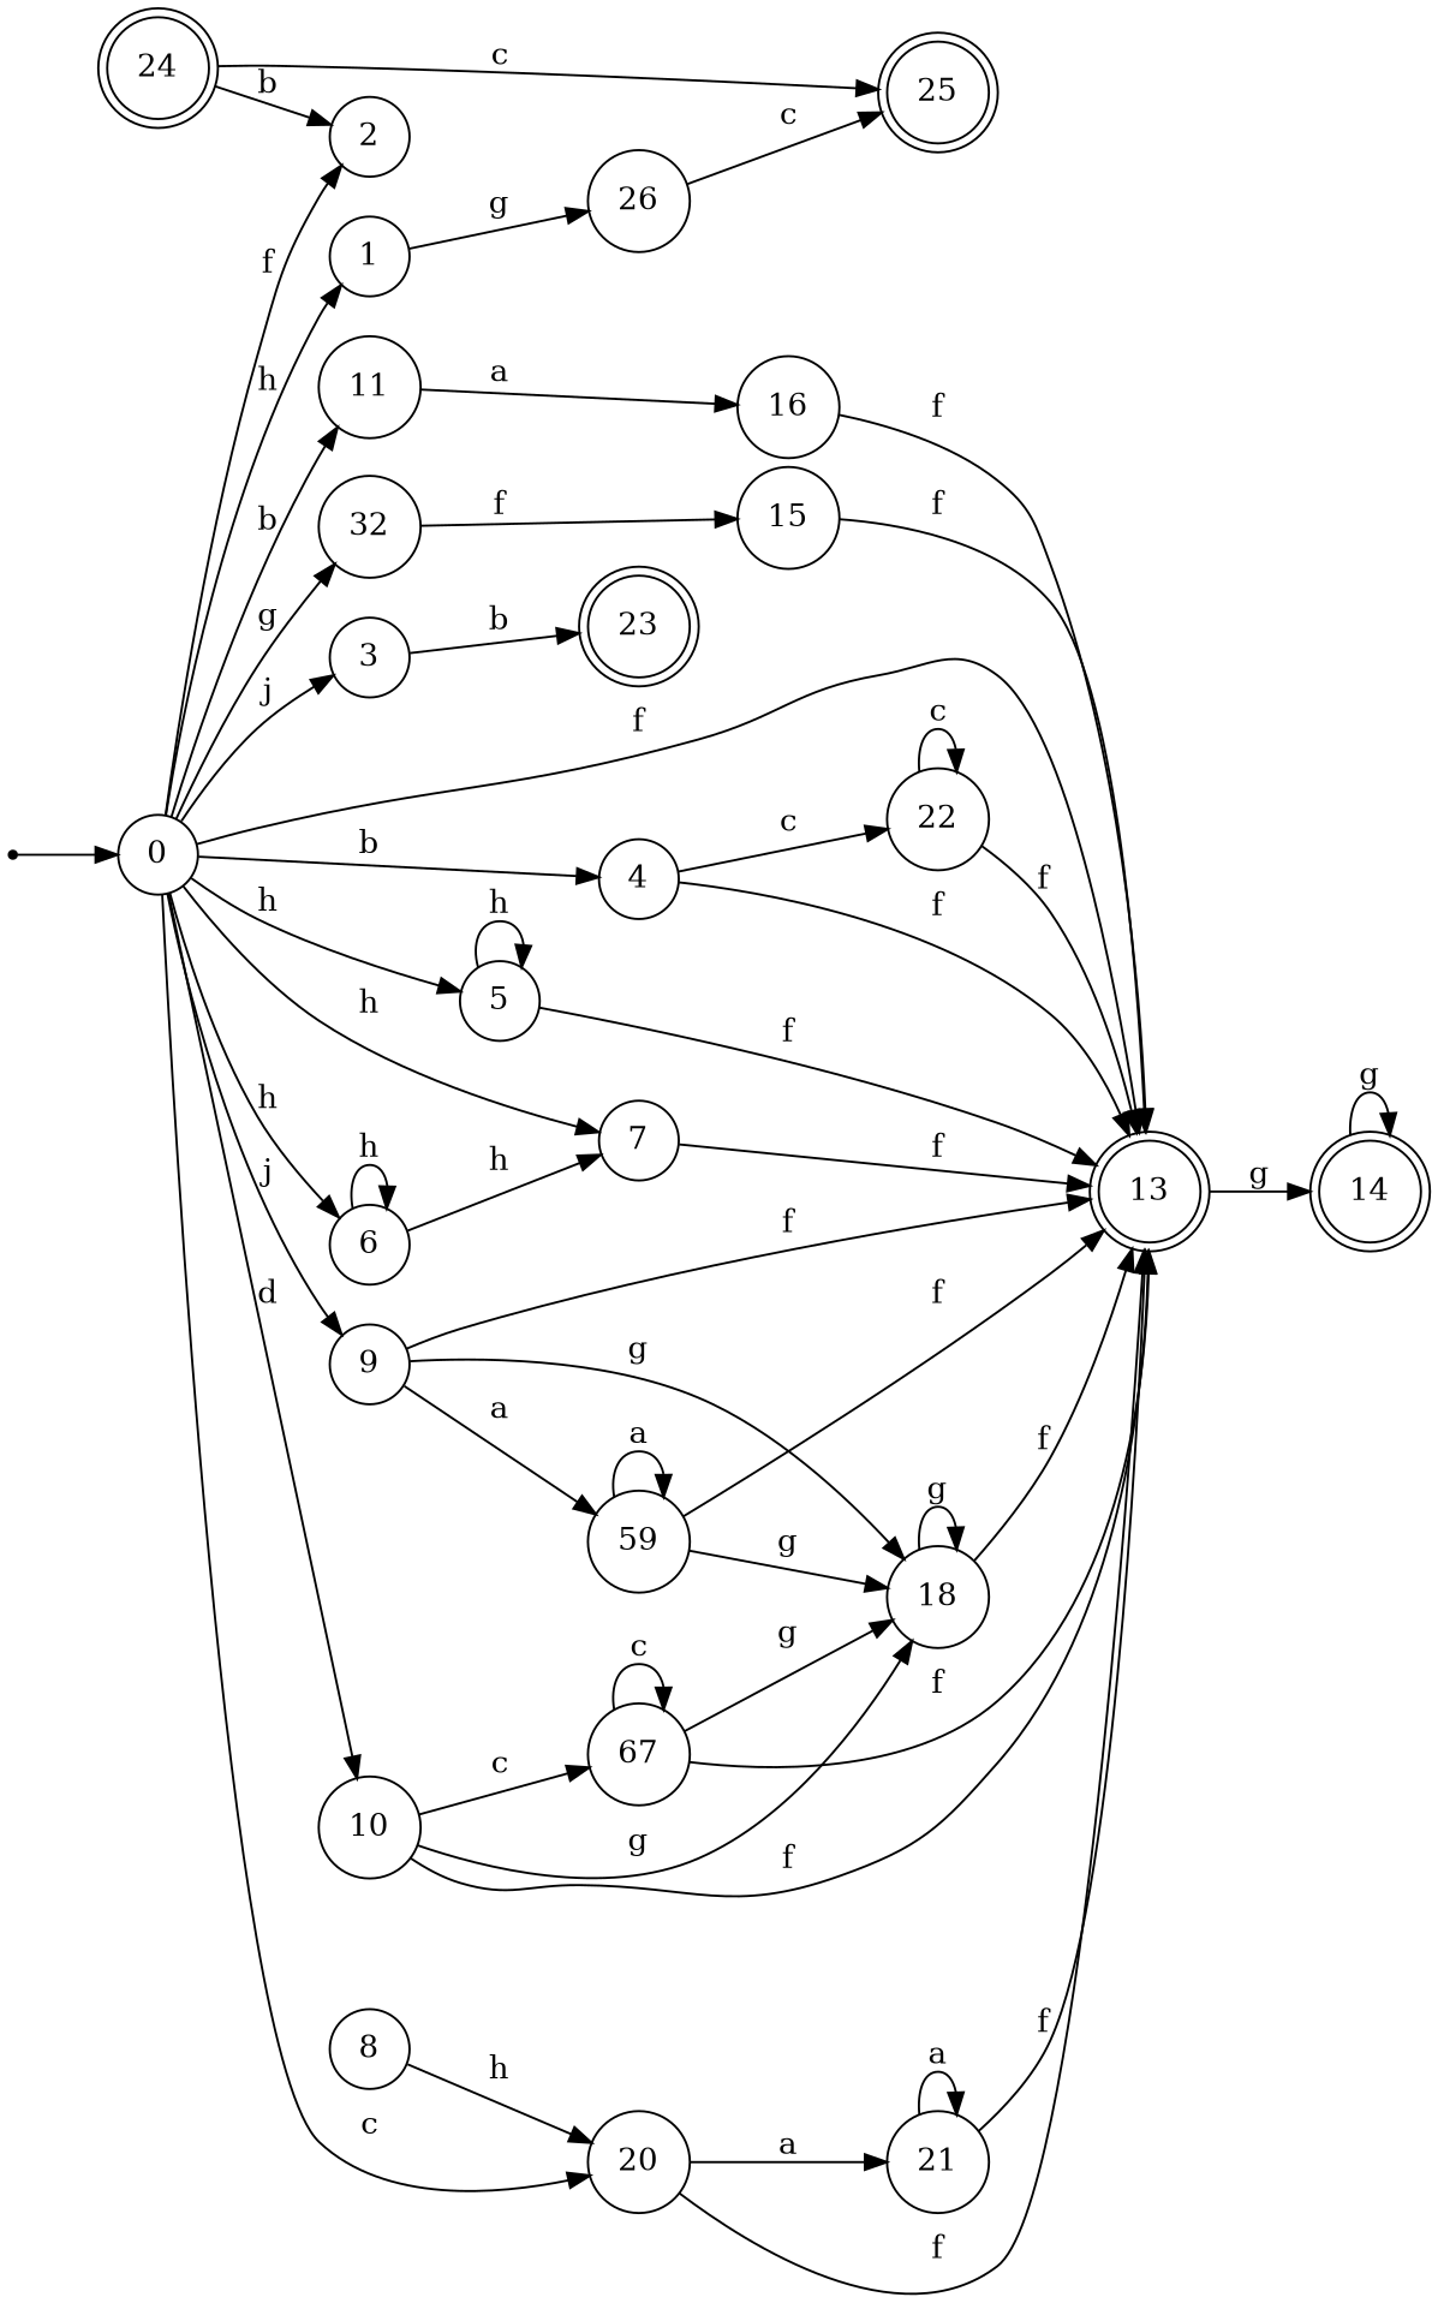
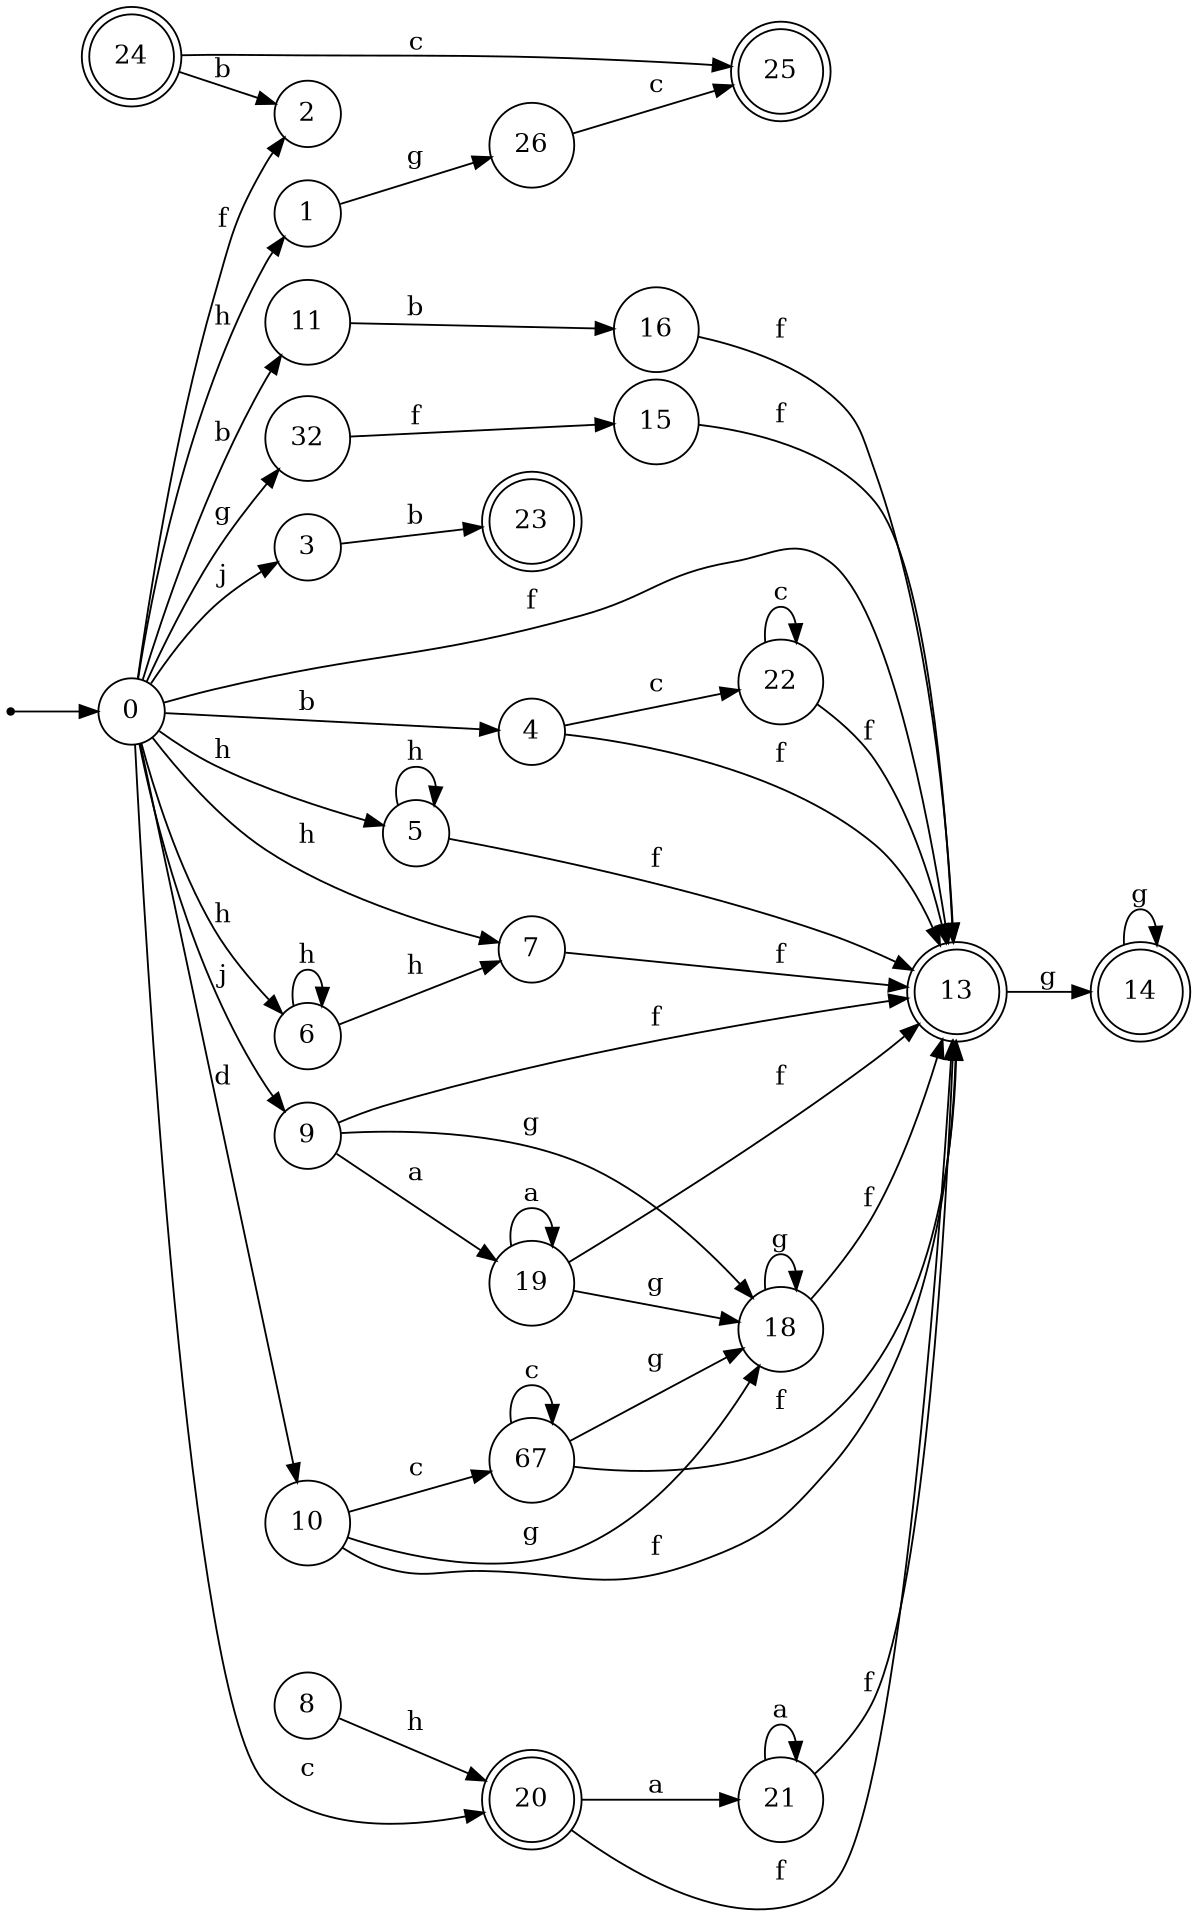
  digraph {
    rankdir=LR
    node [shape=circle]
    dummy0 [shape=point]
    0
    1
    2
    3
    4
    5
    6
    7
    9
    10
    11
    n13 [label=32]
    13 [shape=doublecircle]
-   20
+   20 [shape=doublecircle]
    26
    23 [shape=doublecircle]
    22
    8
    18
-   19 [label=59]
+   19
    n22 [label=67]
    16
    15
    14 [shape=doublecircle]
    25 [shape=doublecircle]
    24 [shape=doublecircle]
    21
    dummy0 -> 0
    0 -> 1 [label=h]
    0 -> 2 [label=f]
    0 -> 3 [label=j]
    0 -> 4 [label=b]
    0 -> 5 [label=h]
    0 -> 6 [label=h]
    0 -> 7 [label=h]
    0 -> 9 [label=j]
    0 -> 10 [label=d]
    0 -> 11 [label=b]
    0 -> n13 [label=g]
    0 -> 13 [label=f]
    0 -> 20 [label=c]
    1 -> 26 [label=g]
    3 -> 23 [label=b]
    4 -> 13 [label=f]
    4 -> 22 [label=c]
    5 -> 5 [label=h]
    5 -> 13 [label=f]
    6 -> 6 [label=h]
    6 -> 7 [label=h]
    7 -> 13 [label=f]
    9 -> 13 [label=f]
    9 -> 18 [label=g]
    9 -> 19 [label=a]
    10 -> 13 [label=f]
    10 -> 18 [label=g]
    10 -> n22 [label=c]
-   11 -> 16 [label=a]
+   11 -> 16 [label=b]
    n13 -> 15 [label=f]
    13 -> 14 [label=g]
    20 -> 13 [label=f]
    20 -> 21 [label=a]
    26 -> 25 [label=c]
    22 -> 13 [label=f]
    22 -> 22 [label=c]
    8 -> 20 [label=h]
    18 -> 13 [label=f]
    18 -> 18 [label=g]
    19 -> 13 [label=f]
    19 -> 18 [label=g]
    19 -> 19 [label=a]
    n22 -> 13 [label=f]
    n22 -> 18 [label=g]
    n22 -> n22 [label=c]
    16 -> 13 [label=f]
    15 -> 13 [label=f]
    14 -> 14 [label=g]
    24 -> 2 [label=b]
    24 -> 25 [label=c]
    21 -> 13 [label=f]
    21 -> 21 [label=a]
  }
